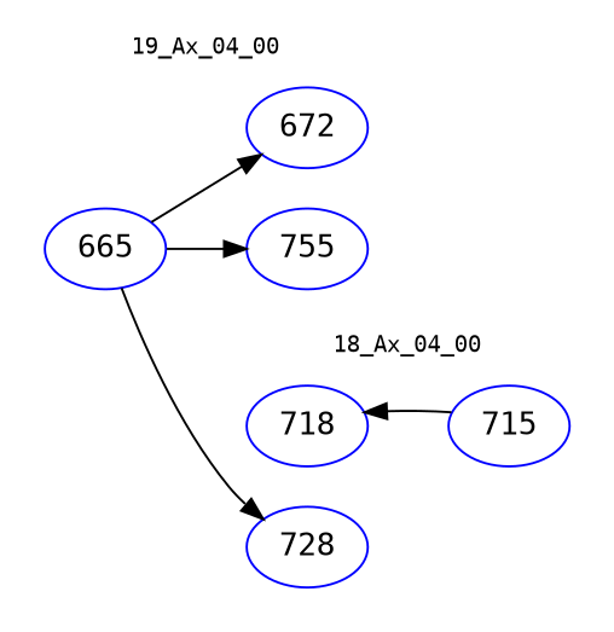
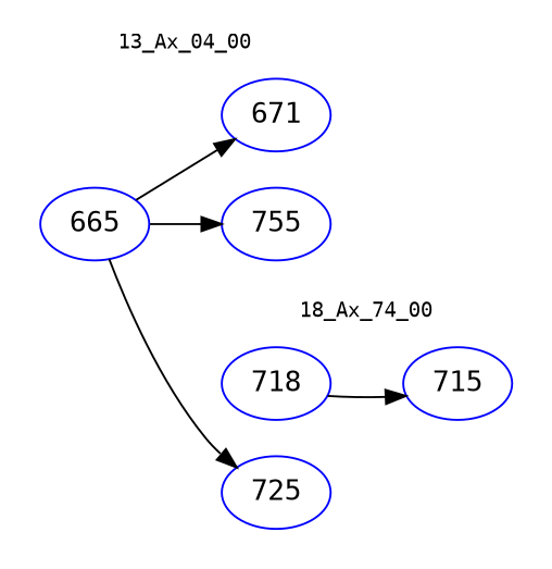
  digraph {
    fontname="DejaVu Sans Mono"
    rankdir=LR
    node [color=blue fontname="DejaVu Sans Mono"]
    edge [color=black fontname="DejaVu Sans Mono"]
    n1 [label=718]
    n2 [label=715]
-   n3 [label=728]
+   n3 [label=725]
    n4 [label=665]
    n5 [label=755]
-   n6 [label=672]
+   n6 [label=671]
    subgraph cluster_1 {
      color=white
      fontsize=10
-     label="18_Ax_04_00"
+     label="18_Ax_74_00"
      n1
      n2
      n3
    }
    subgraph cluster_2 {
      color=white
      fontsize=10
-     label="19_Ax_04_00"
+     label="13_Ax_04_00"
      n4
      n5
      n6
    }
-   n2 -> n1
+   n1 -> n2
    n4 -> n3
    n4 -> n5
    n4 -> n6
  }
